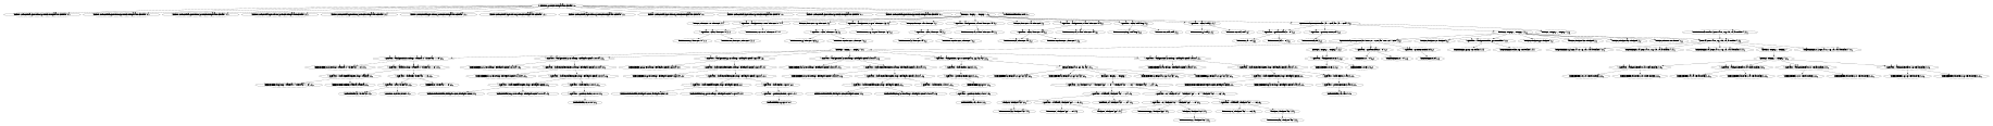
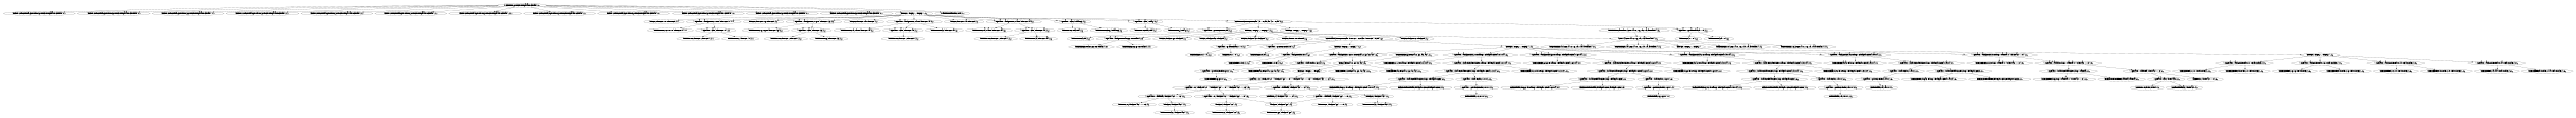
  digraph {
    n1 [label=<(METHOD,putRGBUAseparate16bittile)<SUB>1977</SUB>>]
    n2 [label=<(PARAM,DECLARESepPutFunc(putRGBUAseparate16bittile))<SUB>1977</SUB>>]
    n3 [label=<(PARAM,DECLARESepPutFunc(putRGBUAseparate16bittile))<SUB>1977</SUB>>]
    n4 [label=<(PARAM,DECLARESepPutFunc(putRGBUAseparate16bittile))<SUB>1977</SUB>>]
    n5 [label=<(PARAM,DECLARESepPutFunc(putRGBUAseparate16bittile))<SUB>1977</SUB>>]
    n6 [label=<(PARAM,DECLARESepPutFunc(putRGBUAseparate16bittile))<SUB>1977</SUB>>]
    n7 [label=<(PARAM,DECLARESepPutFunc(putRGBUAseparate16bittile))<SUB>1977</SUB>>]
    n8 [label=<(PARAM,DECLARESepPutFunc(putRGBUAseparate16bittile))<SUB>1977</SUB>>]
    n9 [label=<(PARAM,DECLARESepPutFunc(putRGBUAseparate16bittile))<SUB>1977</SUB>>]
    n10 [label=<(PARAM,DECLARESepPutFunc(putRGBUAseparate16bittile))<SUB>1977</SUB>>]
    n11 [label=<(PARAM,DECLARESepPutFunc(putRGBUAseparate16bittile))<SUB>1977</SUB>>]
    n12 [label=<(PARAM,DECLARESepPutFunc(putRGBUAseparate16bittile))<SUB>1977</SUB>>]
    n13 [label=<(PARAM,DECLARESepPutFunc(putRGBUAseparate16bittile))<SUB>1977</SUB>>]
    n14 [label=<(BLOCK,&lt;empty&gt;,&lt;empty&gt;)<SUB>1978</SUB>>]
    n15 [label=<(METHOD_RETURN,void)<SUB>1977</SUB>>]
    n16 [label=<(LOCAL,uint16_t* wr: uint16_t)<SUB>1979</SUB>>]
    n17 [label=<(&lt;operator&gt;.assignment,*wr = (uint16_t *)r)<SUB>1979</SUB>>]
    n18 [label=<(LOCAL,uint16_t* wg: uint16_t)<SUB>1980</SUB>>]
    n19 [label=<(&lt;operator&gt;.assignment,*wg = (uint16_t *)g)<SUB>1980</SUB>>]
    n20 [label=<(LOCAL,uint16_t* wb: uint16_t)<SUB>1981</SUB>>]
    n21 [label=<(&lt;operator&gt;.assignment,*wb = (uint16_t *)b)<SUB>1981</SUB>>]
    n22 [label=<(LOCAL,uint16_t* wa: uint16_t)<SUB>1982</SUB>>]
    n23 [label=<(&lt;operator&gt;.assignment,*wa = (uint16_t *)a)<SUB>1982</SUB>>]
    n24 [label=<(&lt;operator&gt;.cast,(void)img)<SUB>1983</SUB>>]
    n25 [label=<(&lt;operator&gt;.cast,(void)y)<SUB>1984</SUB>>]
    n26 [label=<(CONTROL_STRUCTURE,for (;h &gt; 0;--h),for (;h &gt; 0;--h))<SUB>1985</SUB>>]
    n27 [label=<(IDENTIFIER,wr,*wr = (uint16_t *)r)<SUB>1979</SUB>>]
    n28 [label=<(&lt;operator&gt;.cast,(uint16_t *)r)<SUB>1979</SUB>>]
    n29 [label=<(IDENTIFIER,wg,*wg = (uint16_t *)g)<SUB>1980</SUB>>]
    n30 [label=<(&lt;operator&gt;.cast,(uint16_t *)g)<SUB>1980</SUB>>]
    n31 [label=<(IDENTIFIER,wb,*wb = (uint16_t *)b)<SUB>1981</SUB>>]
    n32 [label=<(&lt;operator&gt;.cast,(uint16_t *)b)<SUB>1981</SUB>>]
    n33 [label=<(IDENTIFIER,wa,*wa = (uint16_t *)a)<SUB>1982</SUB>>]
    n34 [label=<(&lt;operator&gt;.cast,(uint16_t *)a)<SUB>1982</SUB>>]
    n35 [label=<(UNKNOWN,void,void)<SUB>1983</SUB>>]
    n36 [label=<(IDENTIFIER,img,(void)img)<SUB>1983</SUB>>]
    n37 [label=<(UNKNOWN,void,void)<SUB>1984</SUB>>]
    n38 [label=<(IDENTIFIER,y,(void)y)<SUB>1984</SUB>>]
    n39 [label=<(BLOCK,&lt;empty&gt;,&lt;empty&gt;)<SUB>1985</SUB>>]
    n40 [label=<(&lt;operator&gt;.greaterThan,h &gt; 0)<SUB>1985</SUB>>]
    n41 [label=<(&lt;operator&gt;.preDecrement,--h)<SUB>1985</SUB>>]
    n42 [label=<(BLOCK,&lt;empty&gt;,&lt;empty&gt;)<SUB>1986</SUB>>]
    n43 [label=<(UNKNOWN,uint16_t *,uint16_t *)<SUB>1979</SUB>>]
    n44 [label=<(IDENTIFIER,r,(uint16_t *)r)<SUB>1979</SUB>>]
    n45 [label=<(UNKNOWN,uint16_t *,uint16_t *)<SUB>1980</SUB>>]
    n46 [label=<(IDENTIFIER,g,(uint16_t *)g)<SUB>1980</SUB>>]
    n47 [label=<(UNKNOWN,uint16_t *,uint16_t *)<SUB>1981</SUB>>]
    n48 [label=<(IDENTIFIER,b,(uint16_t *)b)<SUB>1981</SUB>>]
    n49 [label=<(UNKNOWN,uint16_t *,uint16_t *)<SUB>1982</SUB>>]
    n50 [label=<(IDENTIFIER,a,(uint16_t *)a)<SUB>1982</SUB>>]
    n51 [label=<(IDENTIFIER,h,h &gt; 0)<SUB>1985</SUB>>]
    n52 [label=<(LITERAL,0,h &gt; 0)<SUB>1985</SUB>>]
    n53 [label=<(IDENTIFIER,h,--h)<SUB>1985</SUB>>]
    n54 [label=<(LOCAL,uint32_t r2: uint32_t)<SUB>1987</SUB>>]
    n55 [label=<(LOCAL,uint32_t g2: uint32_t)<SUB>1987</SUB>>]
    n56 [label=<(LOCAL,uint32_t b2: uint32_t)<SUB>1987</SUB>>]
    n57 [label=<(LOCAL,uint32_t a2: uint32_t)<SUB>1987</SUB>>]
    n58 [label=<(LOCAL,uint8_t* m: uint8_t)<SUB>1988</SUB>>]
    n59 [label=<(CONTROL_STRUCTURE,for (x = w;x &gt; 0;--x),for (x = w;x &gt; 0;--x))<SUB>1989</SUB>>]
    n60 [label=<(SKEW4,SKEW4(wr, wg, wb, wa, fromskew))<SUB>1998</SUB>>]
    n61 [label=<(&lt;operator&gt;.assignmentPlus,cp += toskew)<SUB>1999</SUB>>]
    n62 [label=<(BLOCK,&lt;empty&gt;,&lt;empty&gt;)<SUB>1989</SUB>>]
    n63 [label=<(&lt;operator&gt;.greaterThan,x &gt; 0)<SUB>1989</SUB>>]
    n64 [label=<(&lt;operator&gt;.preDecrement,--x)<SUB>1989</SUB>>]
    n65 [label=<(BLOCK,&lt;empty&gt;,&lt;empty&gt;)<SUB>1990</SUB>>]
    n66 [label=<(IDENTIFIER,wr,SKEW4(wr, wg, wb, wa, fromskew))<SUB>1998</SUB>>]
    n67 [label=<(IDENTIFIER,wg,SKEW4(wr, wg, wb, wa, fromskew))<SUB>1998</SUB>>]
    n68 [label=<(IDENTIFIER,wb,SKEW4(wr, wg, wb, wa, fromskew))<SUB>1998</SUB>>]
    n69 [label=<(IDENTIFIER,wa,SKEW4(wr, wg, wb, wa, fromskew))<SUB>1998</SUB>>]
    n70 [label=<(BLOCK,&lt;empty&gt;,&lt;empty&gt;)>]
    n71 [label=<(IDENTIFIER,cp,cp += toskew)<SUB>1999</SUB>>]
    n72 [label=<(IDENTIFIER,toskew,cp += toskew)<SUB>1999</SUB>>]
    n73 [label=<(&lt;operator&gt;.assignment,x = w)<SUB>1989</SUB>>]
    n74 [label=<(IDENTIFIER,x,x &gt; 0)<SUB>1989</SUB>>]
    n75 [label=<(LITERAL,0,x &gt; 0)<SUB>1989</SUB>>]
    n76 [label=<(IDENTIFIER,x,--x)<SUB>1989</SUB>>]
    n77 [label=<(&lt;operator&gt;.assignment,a2 = img-&gt;Bitdepth16To8[*wa++])<SUB>1991</SUB>>]
    n78 [label=<(&lt;operator&gt;.assignment,m = img-&gt;UaToAa + ((size_t)a2 &lt;&lt; 8))<SUB>1992</SUB>>]
    n79 [label=<(&lt;operator&gt;.assignment,r2 = m[img-&gt;Bitdepth16To8[*wr++]])<SUB>1993</SUB>>]
    n80 [label=<(&lt;operator&gt;.assignment,g2 = m[img-&gt;Bitdepth16To8[*wg++]])<SUB>1994</SUB>>]
    n81 [label=<(&lt;operator&gt;.assignment,b2 = m[img-&gt;Bitdepth16To8[*wb++]])<SUB>1995</SUB>>]
    n82 [label=<(&lt;operator&gt;.assignment,*cp++ = PACK4(r2, g2, b2, a2))<SUB>1996</SUB>>]
    n83 [label=<(IDENTIFIER,x,x = w)<SUB>1989</SUB>>]
    n84 [label=<(IDENTIFIER,w,x = w)<SUB>1989</SUB>>]
    n85 [label=<(IDENTIFIER,a2,a2 = img-&gt;Bitdepth16To8[*wa++])<SUB>1991</SUB>>]
    n86 [label=<(&lt;operator&gt;.indirectIndexAccess,img-&gt;Bitdepth16To8[*wa++])<SUB>1991</SUB>>]
    n87 [label=<(IDENTIFIER,m,m = img-&gt;UaToAa + ((size_t)a2 &lt;&lt; 8))<SUB>1992</SUB>>]
    n88 [label=<(&lt;operator&gt;.addition,img-&gt;UaToAa + ((size_t)a2 &lt;&lt; 8))<SUB>1992</SUB>>]
    n89 [label=<(IDENTIFIER,r2,r2 = m[img-&gt;Bitdepth16To8[*wr++]])<SUB>1993</SUB>>]
    n90 [label=<(&lt;operator&gt;.indirectIndexAccess,m[img-&gt;Bitdepth16To8[*wr++]])<SUB>1993</SUB>>]
    n91 [label=<(IDENTIFIER,g2,g2 = m[img-&gt;Bitdepth16To8[*wg++]])<SUB>1994</SUB>>]
    n92 [label=<(&lt;operator&gt;.indirectIndexAccess,m[img-&gt;Bitdepth16To8[*wg++]])<SUB>1994</SUB>>]
    n93 [label=<(IDENTIFIER,b2,b2 = m[img-&gt;Bitdepth16To8[*wb++]])<SUB>1995</SUB>>]
    n94 [label=<(&lt;operator&gt;.indirectIndexAccess,m[img-&gt;Bitdepth16To8[*wb++]])<SUB>1995</SUB>>]
    n95 [label=<(&lt;operator&gt;.indirection,*cp++)<SUB>1996</SUB>>]
    n96 [label=<(PACK4,PACK4(r2, g2, b2, a2))<SUB>1996</SUB>>]
    n97 [label=<(&lt;operator&gt;.indirectFieldAccess,img-&gt;Bitdepth16To8)<SUB>1991</SUB>>]
    n98 [label=<(&lt;operator&gt;.indirection,*wa++)<SUB>1991</SUB>>]
    n99 [label=<(IDENTIFIER,img,a2 = img-&gt;Bitdepth16To8[*wa++])<SUB>1991</SUB>>]
    n100 [label=<(FIELD_IDENTIFIER,Bitdepth16To8,Bitdepth16To8)<SUB>1991</SUB>>]
    n101 [label=<(&lt;operator&gt;.postIncrement,wa++)<SUB>1991</SUB>>]
    n102 [label=<(IDENTIFIER,wa,wa++)<SUB>1991</SUB>>]
    n103 [label=<(&lt;operator&gt;.indirectFieldAccess,img-&gt;UaToAa)<SUB>1992</SUB>>]
    n104 [label=<(&lt;operator&gt;.shiftLeft,(size_t)a2 &lt;&lt; 8)<SUB>1992</SUB>>]
    n105 [label=<(IDENTIFIER,img,img-&gt;UaToAa + ((size_t)a2 &lt;&lt; 8))<SUB>1992</SUB>>]
    n106 [label=<(FIELD_IDENTIFIER,UaToAa,UaToAa)<SUB>1992</SUB>>]
    n107 [label=<(&lt;operator&gt;.cast,(size_t)a2)<SUB>1992</SUB>>]
    n108 [label=<(LITERAL,8,(size_t)a2 &lt;&lt; 8)<SUB>1992</SUB>>]
    n109 [label=<(UNKNOWN,size_t,size_t)<SUB>1992</SUB>>]
    n110 [label=<(IDENTIFIER,a2,(size_t)a2)<SUB>1992</SUB>>]
    n111 [label=<(IDENTIFIER,m,r2 = m[img-&gt;Bitdepth16To8[*wr++]])<SUB>1993</SUB>>]
    n112 [label=<(&lt;operator&gt;.indirectIndexAccess,img-&gt;Bitdepth16To8[*wr++])<SUB>1993</SUB>>]
    n113 [label=<(&lt;operator&gt;.indirectFieldAccess,img-&gt;Bitdepth16To8)<SUB>1993</SUB>>]
    n114 [label=<(&lt;operator&gt;.indirection,*wr++)<SUB>1993</SUB>>]
    n115 [label=<(IDENTIFIER,img,r2 = m[img-&gt;Bitdepth16To8[*wr++]])<SUB>1993</SUB>>]
    n116 [label=<(FIELD_IDENTIFIER,Bitdepth16To8,Bitdepth16To8)<SUB>1993</SUB>>]
    n117 [label=<(&lt;operator&gt;.postIncrement,wr++)<SUB>1993</SUB>>]
    n118 [label=<(IDENTIFIER,wr,wr++)<SUB>1993</SUB>>]
    n119 [label=<(IDENTIFIER,m,g2 = m[img-&gt;Bitdepth16To8[*wg++]])<SUB>1994</SUB>>]
    n120 [label=<(&lt;operator&gt;.indirectIndexAccess,img-&gt;Bitdepth16To8[*wg++])<SUB>1994</SUB>>]
    n121 [label=<(&lt;operator&gt;.indirectFieldAccess,img-&gt;Bitdepth16To8)<SUB>1994</SUB>>]
    n122 [label=<(&lt;operator&gt;.indirection,*wg++)<SUB>1994</SUB>>]
    n123 [label=<(IDENTIFIER,img,g2 = m[img-&gt;Bitdepth16To8[*wg++]])<SUB>1994</SUB>>]
    n124 [label=<(FIELD_IDENTIFIER,Bitdepth16To8,Bitdepth16To8)<SUB>1994</SUB>>]
    n125 [label=<(&lt;operator&gt;.postIncrement,wg++)<SUB>1994</SUB>>]
    n126 [label=<(IDENTIFIER,wg,wg++)<SUB>1994</SUB>>]
    n127 [label=<(IDENTIFIER,m,b2 = m[img-&gt;Bitdepth16To8[*wb++]])<SUB>1995</SUB>>]
    n128 [label=<(&lt;operator&gt;.indirectIndexAccess,img-&gt;Bitdepth16To8[*wb++])<SUB>1995</SUB>>]
    n129 [label=<(&lt;operator&gt;.indirectFieldAccess,img-&gt;Bitdepth16To8)<SUB>1995</SUB>>]
    n130 [label=<(&lt;operator&gt;.indirection,*wb++)<SUB>1995</SUB>>]
    n131 [label=<(IDENTIFIER,img,b2 = m[img-&gt;Bitdepth16To8[*wb++]])<SUB>1995</SUB>>]
    n132 [label=<(FIELD_IDENTIFIER,Bitdepth16To8,Bitdepth16To8)<SUB>1995</SUB>>]
    n133 [label=<(&lt;operator&gt;.postIncrement,wb++)<SUB>1995</SUB>>]
    n134 [label=<(IDENTIFIER,wb,wb++)<SUB>1995</SUB>>]
    n135 [label=<(&lt;operator&gt;.postIncrement,cp++)<SUB>1996</SUB>>]
    n136 [label=<(IDENTIFIER,r2,PACK4(r2, g2, b2, a2))<SUB>1996</SUB>>]
    n137 [label=<(IDENTIFIER,g2,PACK4(r2, g2, b2, a2))<SUB>1996</SUB>>]
    n138 [label=<(IDENTIFIER,b2,PACK4(r2, g2, b2, a2))<SUB>1996</SUB>>]
    n139 [label=<(IDENTIFIER,a2,PACK4(r2, g2, b2, a2))<SUB>1996</SUB>>]
    n140 [label=<(BLOCK,&lt;empty&gt;,&lt;empty&gt;)>]
    n141 [label=<(IDENTIFIER,cp,cp++)<SUB>1996</SUB>>]
    n142 [label=<(&lt;operator&gt;.or,(uint32_t)(r2) | ((uint32_t)(g2) &lt;&lt; 8) | ((uint32_t)(b2) &lt;&lt; 16) | ((uint32_t)(a2) &lt;&lt; 24))<SUB>1996</SUB>>]
    n143 [label=<(&lt;operator&gt;.or,(uint32_t)(r2) | ((uint32_t)(g2) &lt;&lt; 8) | ((uint32_t)(b2) &lt;&lt; 16))<SUB>1996</SUB>>]
    n144 [label=<(&lt;operator&gt;.shiftLeft,(uint32_t)(a2) &lt;&lt; 24)<SUB>1996</SUB>>]
    n145 [label=<(&lt;operator&gt;.or,(uint32_t)(r2) | ((uint32_t)(g2) &lt;&lt; 8))<SUB>1996</SUB>>]
    n146 [label=<(&lt;operator&gt;.shiftLeft,(uint32_t)(b2) &lt;&lt; 16)<SUB>1996</SUB>>]
    n147 [label=<(uint32_t,(uint32_t)(a2))<SUB>1996</SUB>>]
    n148 [label=<(LITERAL,24,(uint32_t)(a2) &lt;&lt; 24)<SUB>1996</SUB>>]
    n149 [label=<(uint32_t,(uint32_t)(r2))<SUB>1996</SUB>>]
    n150 [label=<(uint32_t,(uint32_t)(g2))<SUB>1996</SUB>>]
    n151 [label=<(uint32_t,(uint32_t)(b2))<SUB>1996</SUB>>]
    n152 [label=<(LITERAL,16,(uint32_t)(b2) &lt;&lt; 16)<SUB>1996</SUB>>]
    n153 [label=<(IDENTIFIER,r2,(uint32_t)(r2))<SUB>1996</SUB>>]
    n154 [label=<(&lt;operator&gt;.shiftLeft,(uint32_t)(g2) &lt;&lt; 8)<SUB>1996</SUB>>]
    n155 [label=<(LITERAL,8,(uint32_t)(g2) &lt;&lt; 8)<SUB>1996</SUB>>]
    n156 [label=<(IDENTIFIER,g2,(uint32_t)(g2))<SUB>1996</SUB>>]
    n157 [label=<(IDENTIFIER,b2,(uint32_t)(b2))<SUB>1996</SUB>>]
    n158 [label=<(IDENTIFIER,a2,(uint32_t)(a2))<SUB>1996</SUB>>]
    n159 [label=<(IDENTIFIER,fromskew,SKEW4(wr, wg, wb, wa, fromskew))<SUB>1998</SUB>>]
    n160 [label=<(BLOCK,&lt;empty&gt;,&lt;empty&gt;)<SUB>1998</SUB>>]
    n161 [label=<(&lt;operator&gt;.assignmentPlus,wr += fromskew)<SUB>1998</SUB>>]
    n162 [label=<(&lt;operator&gt;.assignmentPlus,wg += fromskew)<SUB>1998</SUB>>]
    n163 [label=<(&lt;operator&gt;.assignmentPlus,wb += fromskew)<SUB>1998</SUB>>]
    n164 [label=<(&lt;operator&gt;.assignmentPlus,wa += fromskew)<SUB>1998</SUB>>]
    n165 [label=<(IDENTIFIER,wr,wr += fromskew)<SUB>1998</SUB>>]
    n166 [label=<(IDENTIFIER,fromskew,wr += fromskew)<SUB>1998</SUB>>]
    n167 [label=<(IDENTIFIER,wg,wg += fromskew)<SUB>1998</SUB>>]
    n168 [label=<(IDENTIFIER,fromskew,wg += fromskew)<SUB>1998</SUB>>]
    n169 [label=<(IDENTIFIER,wb,wb += fromskew)<SUB>1998</SUB>>]
    n170 [label=<(IDENTIFIER,fromskew,wb += fromskew)<SUB>1998</SUB>>]
    n171 [label=<(IDENTIFIER,wa,wa += fromskew)<SUB>1998</SUB>>]
    n172 [label=<(IDENTIFIER,fromskew,wa += fromskew)<SUB>1998</SUB>>]
    n1 -> n2
    n1 -> n3
    n1 -> n4
    n1 -> n5
    n1 -> n6
    n1 -> n7
    n1 -> n8
    n1 -> n9
    n1 -> n10
    n1 -> n11
    n1 -> n12
    n1 -> n13
    n1 -> n14
    n1 -> n15
    n14 -> n16
    n14 -> n17
    n14 -> n18
    n14 -> n19
    n14 -> n20
    n14 -> n21
    n14 -> n22
    n14 -> n23
    n14 -> n24
    n14 -> n25
    n14 -> n26
    n17 -> n27
    n17 -> n28
    n19 -> n29
    n19 -> n30
    n21 -> n31
    n21 -> n32
    n23 -> n33
    n23 -> n34
    n24 -> n35
    n24 -> n36
    n25 -> n37
    n25 -> n38
    n26 -> n39
    n26 -> n40
    n26 -> n41
    n26 -> n42
    n28 -> n43
    n28 -> n44
    n30 -> n45
    n30 -> n46
    n32 -> n47
-   n32 -> n48
+   n21 -> n48
    n34 -> n49
    n34 -> n50
    n40 -> n51
    n40 -> n52
    n41 -> n53
    n42 -> n54
    n42 -> n55
    n42 -> n56
    n42 -> n57
    n42 -> n58
    n42 -> n59
    n42 -> n60
    n42 -> n61
    n59 -> n62
    n59 -> n63
    n59 -> n64
    n59 -> n65
    n60 -> n66
    n60 -> n67
    n60 -> n68
    n60 -> n69
    n60 -> n70
    n61 -> n71
    n61 -> n72
    n62 -> n73
    n63 -> n74
    n63 -> n75
    n64 -> n76
    n65 -> n77
    n65 -> n78
    n65 -> n79
    n65 -> n80
    n65 -> n81
    n65 -> n82
    n70 -> n160
    n73 -> n83
    n73 -> n84
    n77 -> n85
    n77 -> n86
    n78 -> n87
    n78 -> n88
    n79 -> n89
    n79 -> n90
    n80 -> n91
    n80 -> n92
    n81 -> n93
    n81 -> n94
    n82 -> n95
    n82 -> n96
    n86 -> n97
    n86 -> n98
    n88 -> n103
    n88 -> n104
    n90 -> n111
    n90 -> n112
    n92 -> n119
    n92 -> n120
    n94 -> n127
    n94 -> n128
    n95 -> n135
    n96 -> n136
-   n96 -> n137
+   n137 -> n96
    n96 -> n138
    n96 -> n139
    n96 -> n140
    n97 -> n99
    n97 -> n100
    n98 -> n101
    n101 -> n102
    n103 -> n105
    n103 -> n106
    n104 -> n107
    n104 -> n108
    n107 -> n109
    n107 -> n110
    n112 -> n113
    n112 -> n114
    n113 -> n115
    n113 -> n116
    n114 -> n117
    n117 -> n118
    n120 -> n121
    n120 -> n122
    n121 -> n123
    n121 -> n124
    n122 -> n125
    n125 -> n126
    n128 -> n129
    n128 -> n130
    n129 -> n131
    n129 -> n132
    n130 -> n133
    n133 -> n134
    n135 -> n141
    n140 -> n142
    n142 -> n143
    n142 -> n144
    n143 -> n145
    n143 -> n146
    n144 -> n147
    n144 -> n148
    n145 -> n149
    n145 -> n150
    n146 -> n151
    n146 -> n152
    n147 -> n158
    n149 -> n153
-   n145 -> n156
+   n150 -> n156
    n151 -> n157
    n154 -> n150
    n154 -> n155
    n159 -> n60
    n160 -> n161
    n160 -> n162
    n160 -> n163
    n160 -> n164
    n161 -> n165
    n161 -> n166
    n162 -> n167
    n162 -> n168
    n163 -> n169
    n163 -> n170
    n164 -> n171
    n164 -> n172
  }
